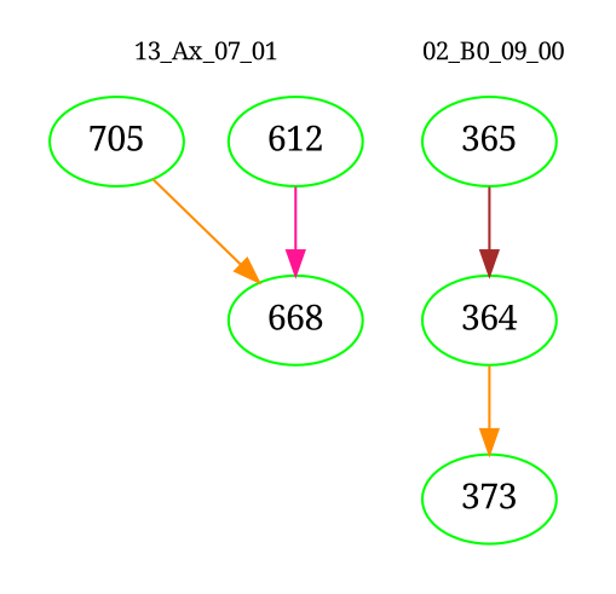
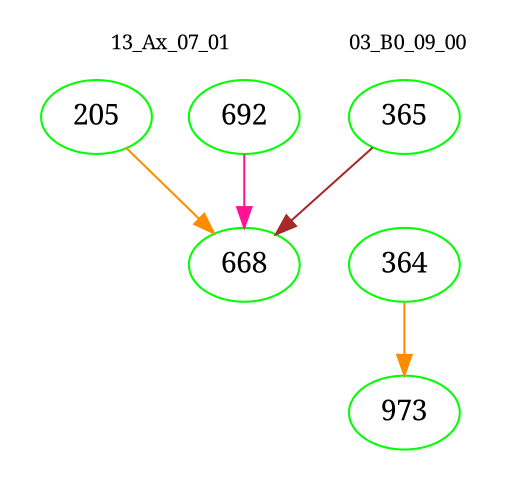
  digraph {
    fontname="Noto Serif"
    node [color=green fontname="Noto Serif"]
    edge [color=darkorange fontname="Noto Serif"]
-   n1 [label=612]
+   n1 [label=692]
    n2 [label=668]
-   n3 [label=705]
+   n3 [label=205]
    n4 [label=365]
    n5 [label=364]
-   n6 [label=373]
+   n6 [label=973]
    subgraph cluster_1 {
      color=white
      fontsize=10
      label="13_Ax_07_01"
      n1
      n2
      n3
    }
    subgraph cluster_2 {
      color=white
      fontsize=10
-     label="02_B0_09_00"
+     label="03_B0_09_00"
      n4
      n5
      n6
    }
    n1 -> n2 [color=deeppink]
    n3 -> n2
-   n4 -> n5 [color=brown]
+   n4 -> n2 [color=brown]
    n5 -> n6
  }
